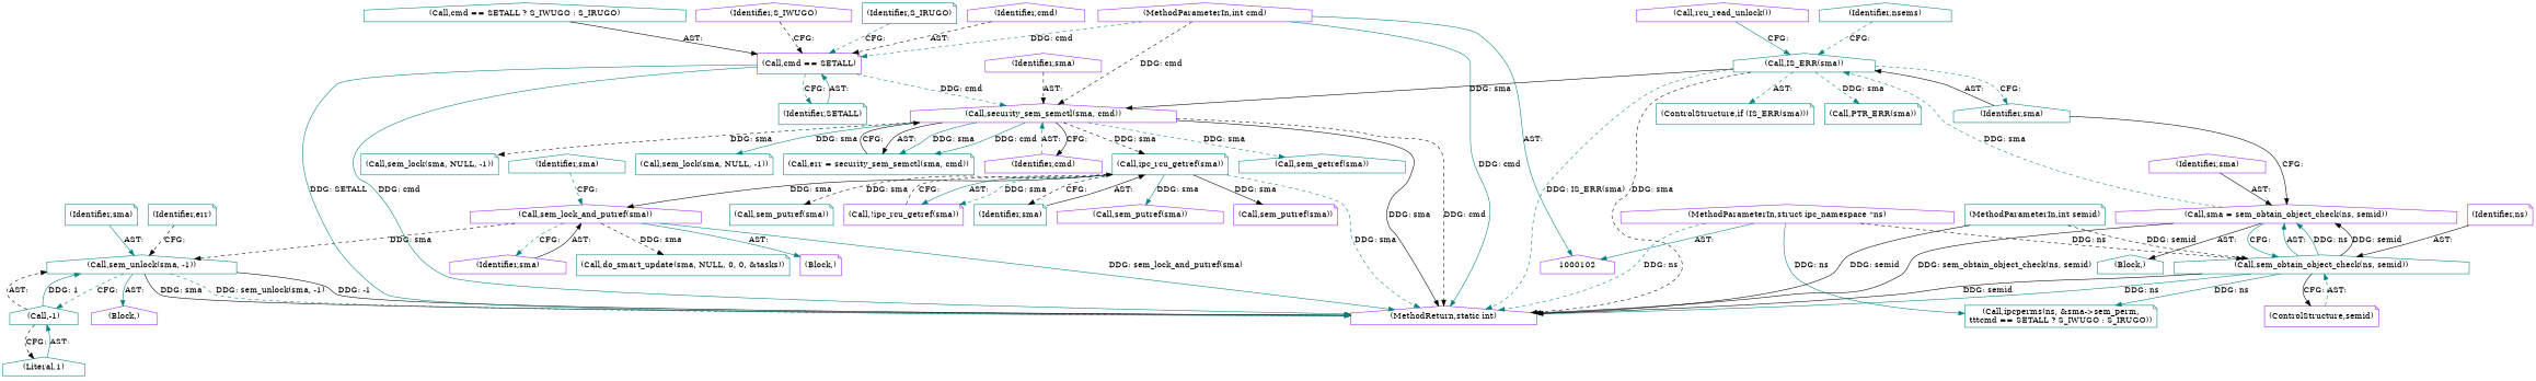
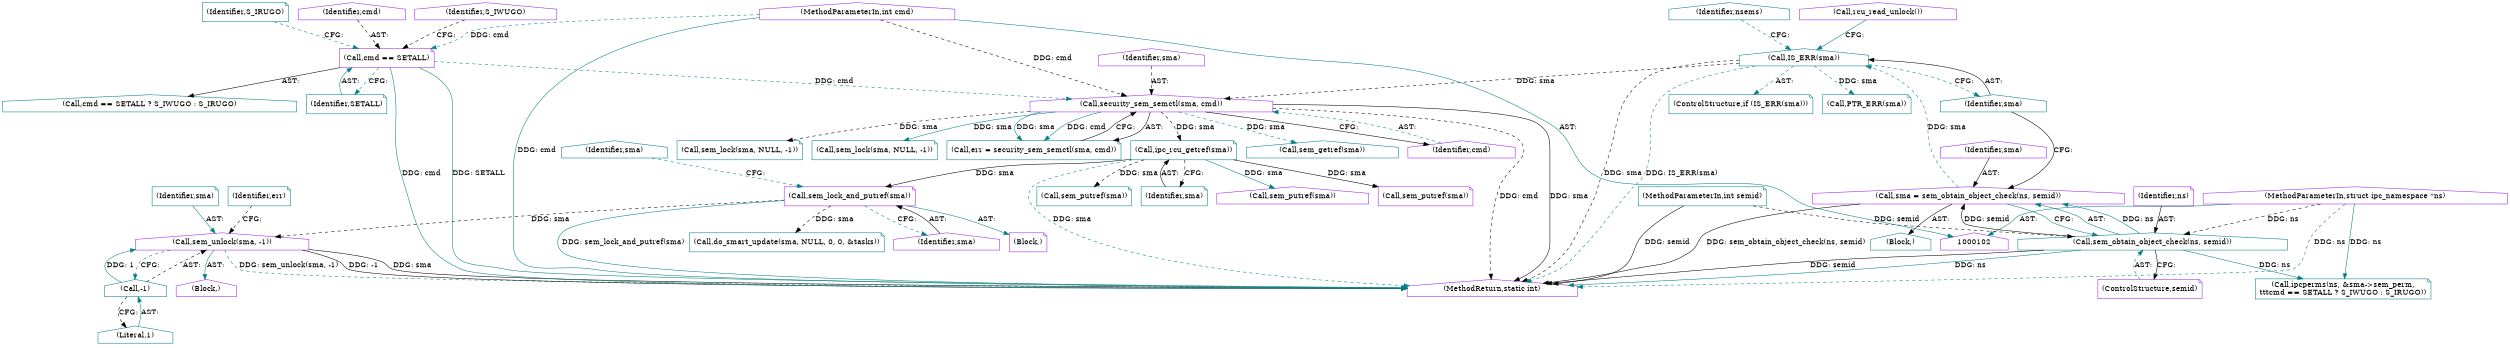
  digraph {
    node [color=teal shape=house]
    edge [color=teal style=solid]
-   n1 [label="(Call,sem_unlock(sma, -1))"]
+   n1 [color=purple label="(Call,sem_unlock(sma, -1))"]
    n2 [label="(Call,-1)"]
    n3 [color=purple label="(Block,)"]
    n4 [color=purple label="(MethodReturn,static int)"]
    n5 [label="(Literal,1)"]
-   n6 [color=purple label="(Call,sem_lock_and_putref(sma))"]
+   n6 [color=purple label="(Call,sem_lock_and_putref(sma))" shape=note]
    n7 [label="(Call,do_smart_update(sma, NULL, 0, 0, &tasks))" shape=note]
    n8 [color=purple label="(Identifier,sma)"]
    n9 [color=purple label="(Block,)" shape=note]
    n10 [label="(Call,ipc_rcu_getref(sma))" shape=note]
-   n11 [color=purple label="(Call,!ipc_rcu_getref(sma))" shape=note]
    n12 [color=purple label="(Call,sem_putref(sma))"]
    n13 [color=purple label="(Call,sem_putref(sma))" shape=note]
    n14 [label="(Identifier,sma)" shape=note]
    n15 [label="(Call,sem_putref(sma))" shape=note]
    n16 [color=purple label="(Call,security_sem_semctl(sma, cmd))"]
    n17 [label="(Call,sem_getref(sma))"]
    n18 [label="(Call,err = security_sem_semctl(sma, cmd))" shape=note]
    n19 [label="(Call,sem_lock(sma, NULL, -1))" shape=note]
    n20 [label="(Call,sem_lock(sma, NULL, -1))" shape=note]
    n21 [color=purple label="(Identifier,cmd)"]
    n22 [label="(Call,IS_ERR(sma))"]
    n23 [label="(ControlStructure,if (IS_ERR(sma)))" shape=note]
    n24 [label="(Call,PTR_ERR(sma))" shape=note]
    n25 [label="(Identifier,sma)"]
    n26 [color=purple label="(Call,sma = sem_obtain_object_check(ns, semid))"]
    n27 [label="(Call,sem_obtain_object_check(ns, semid))"]
    n28 [label="(Block,)"]
    n29 [color=purple label="(ControlStructure,semid)" shape=note]
    n30 [label="(Call,ipcperms(ns, &sma->sem_perm,\n\t\t\tcmd == SETALL ? S_IWUGO : S_IRUGO))" shape=note]
    n31 [color=purple label="(MethodParameterIn,struct ipc_namespace *ns)"]
    1000102 [color=purple]
    n33 [label="(MethodParameterIn,int semid)" shape=note]
    n34 [color=purple label="(Call,cmd == SETALL)" shape=note]
    n35 [label="(Call,cmd == SETALL ? S_IWUGO : S_IRUGO)"]
    n36 [label="(Identifier,SETALL)" shape=note]
    n37 [color=purple label="(MethodParameterIn,int cmd)"]
    n38 [label="(Identifier,sma)" shape=note]
    n39 [color=purple label="(Identifier,sma)"]
    n40 [color=purple label="(Identifier,S_IWUGO)"]
    n41 [label="(Identifier,nsems)"]
    n42 [color=purple label="(Identifier,sma)"]
    n43 [label="(Identifier,S_IRUGO)" shape=note]
    n44 [color=purple label="(Identifier,ns)" shape=note]
    n45 [label="(Identifier,sma)"]
    n46 [color=purple label="(Call,rcu_read_unlock())"]
    n47 [color=purple label="(Identifier,cmd)"]
    n48 [label="(Identifier,err)" shape=note]
    n1 -> n2 [label="CFG: " style=dashed]
    n1 -> n3 [label="AST: "]
    n1 -> n4 [color=black label="DDG: sma"]
    n1 -> n4 [label="DDG: sem_unlock(sma, -1)" style=dashed]
    n1 -> n4 [color=black label="DDG: -1"]
    n2 -> n1 [color=black label="AST: " style=dashed]
    n2 -> n1 [label="DDG: 1"]
    n2 -> n5 [color=black label="CFG: " style=dashed]
    n5 -> n2 [label="AST: "]
    n6 -> n1 [color=black label="DDG: sma" style=dashed]
    n6 -> n4 [label="DDG: sem_lock_and_putref(sma)"]
    n6 -> n7 [color=black label="DDG: sma" style=dashed]
    n6 -> n8 [label="CFG: " style=dashed]
    n6 -> n9 [label="AST: "]
    n8 -> n6 [color=black label="AST: "]
    n10 -> n4 [label="DDG: sma" style=dashed]
    n10 -> n6 [color=black label="DDG: sma"]
-   n10 -> n11 [label="AST: "]
-   n10 -> n11 [label="DDG: sma" style=dashed]
    n10 -> n12 [label="DDG: sma"]
    n10 -> n13 [color=black label="DDG: sma"]
    n10 -> n14 [color=black label="CFG: " style=dashed]
    n10 -> n15 [color=black label="DDG: sma" style=dashed]
-   n11 -> n10 [color=black label="CFG: " style=dashed]
    n14 -> n10 [color=black label="AST: "]
    n16 -> n4 [color=black label="DDG: sma"]
    n16 -> n4 [color=black label="DDG: cmd" style=dashed]
    n16 -> n10 [color=black label="DDG: sma" style=dashed]
    n16 -> n17 [label="DDG: sma" style=dashed]
    n16 -> n18 [color=black label="AST: "]
    n16 -> n18 [label="DDG: sma"]
    n16 -> n18 [label="DDG: cmd"]
    n16 -> n19 [color=black label="DDG: sma" style=dashed]
    n16 -> n20 [label="DDG: sma"]
    n16 -> n21 [color=black label="CFG: "]
    n18 -> n16 [color=black label="CFG: "]
    n21 -> n16 [label="AST: " style=dashed]
    n22 -> n4 [color=black label="DDG: sma" style=dashed]
    n22 -> n4 [label="DDG: IS_ERR(sma)" style=dashed]
-   n22 -> n16 [color=black label="DDG: sma"]
+   n22 -> n16 [color=black label="DDG: sma" style=dashed]
    n22 -> n23 [label="AST: " style=dashed]
    n22 -> n24 [label="DDG: sma" style=dashed]
    n22 -> n25 [label="CFG: " style=dashed]
    n25 -> n22 [color=black label="AST: "]
    n25 -> n26 [color=black label="CFG: "]
    n26 -> n4 [color=black label="DDG: sem_obtain_object_check(ns, semid)"]
    n26 -> n22 [label="DDG: sma" style=dashed]
    n26 -> n27 [label="CFG: "]
    n26 -> n28 [color=black label="AST: "]
    n27 -> n4 [label="DDG: ns"]
    n27 -> n4 [color=black label="DDG: semid"]
    n27 -> n26 [label="AST: "]
    n27 -> n26 [label="DDG: ns"]
    n27 -> n26 [color=black label="DDG: semid"]
    n27 -> n29 [color=black label="CFG: "]
    n27 -> n30 [label="DDG: ns"]
    n29 -> n27 [label="AST: " style=dashed]
    n31 -> n4 [label="DDG: ns" style=dashed]
    n31 -> n27 [color=black label="DDG: ns" style=dashed]
    n31 -> n30 [label="DDG: ns"]
    n31 -> 1000102 [label="AST: "]
    n33 -> n4 [color=black label="DDG: semid"]
    n33 -> n27 [color=black label="DDG: semid" style=dashed]
    n34 -> n4 [label="DDG: SETALL"]
    n34 -> n4 [label="DDG: cmd"]
    n34 -> n16 [label="DDG: cmd" style=dashed]
-   n35 -> n34 [color=black label="AST: "]
+   n34 -> n35 [color=black label="AST: "]
    n34 -> n36 [label="CFG: " style=dashed]
    n36 -> n34 [label="AST: "]
    n37 -> n4 [label="DDG: cmd"]
    n37 -> n16 [color=black label="DDG: cmd" style=dashed]
    n37 -> 1000102 [label="AST: "]
    n37 -> n34 [label="DDG: cmd" style=dashed]
    n38 -> n1 [label="AST: "]
    n39 -> n26 [color=black label="AST: "]
    n40 -> n34 [color=black label="CFG: " style=dashed]
    n41 -> n22 [label="CFG: " style=dashed]
    n42 -> n16 [color=black label="AST: " style=dashed]
    n43 -> n34 [label="CFG: " style=dashed]
    n44 -> n27 [color=black label="AST: "]
    n45 -> n6 [label="CFG: " style=dashed]
    n46 -> n22 [label="CFG: "]
    n47 -> n34 [color=black label="AST: " style=dashed]
    n48 -> n1 [color=black label="CFG: " style=dashed]
  }
